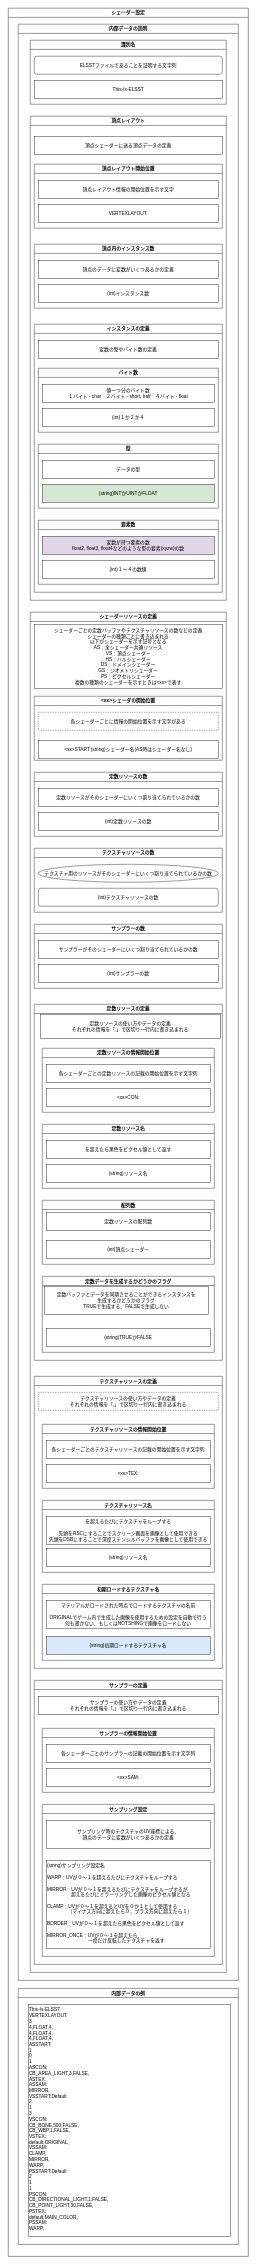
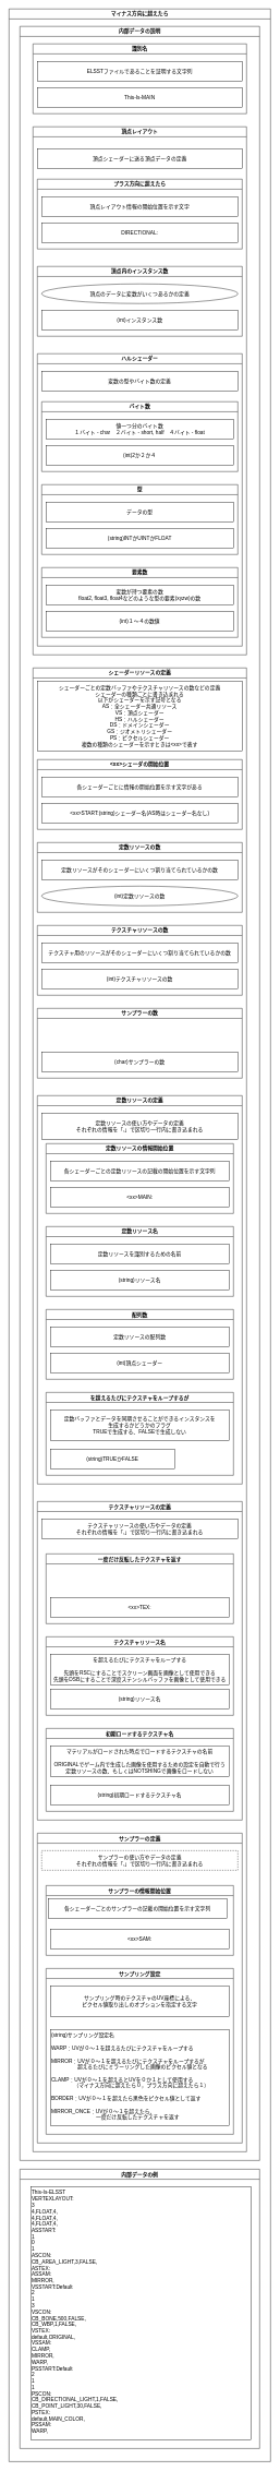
  <mxCell id="0" />
  <mxCell id="1" parent="0" />
- <mxCell id="2" value="シェーダー設定" style="swimlane;whiteSpace=wrap;html=1;swimlaneFillColor=default;" parent="1" vertex="1"><mxGeometry x="20" y="20" width="600" height="5620" as="geometry" /></mxCell>
+ <mxCell id="2" value="マイナス方向に超えたら" style="swimlane;whiteSpace=wrap;html=1;swimlaneFillColor=default;" parent="1" vertex="1"><mxGeometry x="20" y="20" width="600" height="5620" as="geometry" /></mxCell>
  <mxCell id="3" value="内部データの説明" style="swimlane;whiteSpace=wrap;html=1;swimlaneFillColor=default;" vertex="1" parent="2"><mxGeometry x="25" y="40" width="550" height="4890" as="geometry" /></mxCell>
  <mxCell id="4" value="識別名" style="swimlane;whiteSpace=wrap;html=1;swimlaneFillColor=default;" parent="3" vertex="1"><mxGeometry x="30" y="40" width="490" height="160" as="geometry" /></mxCell>
- <mxCell id="5" value="ELSSTファイルであることを証明する文字列" style="whiteSpace=wrap;html=1;rounded=1;" parent="4" vertex="1"><mxGeometry x="10" y="40" width="470" height="45" as="geometry" /></mxCell>
- <mxCell id="6" value="This-Is-ELSST" style="rounded=0;whiteSpace=wrap;html=1;" parent="4" vertex="1"><mxGeometry x="10" y="100" width="470" height="45" as="geometry" /></mxCell>
+ <mxCell id="5" value="ELSSTファイルであることを証明する文字列" style="rounded=0;whiteSpace=wrap;html=1;" parent="4" vertex="1"><mxGeometry x="10" y="40" width="470" height="45" as="geometry" /></mxCell>
+ <mxCell id="6" value="This-Is-MAIN" style="rounded=0;whiteSpace=wrap;html=1;" parent="4" vertex="1"><mxGeometry x="10" y="100" width="470" height="45" as="geometry" /></mxCell>
  <mxCell id="7" value="頂点レイアウト" style="swimlane;whiteSpace=wrap;html=1;swimlaneFillColor=default;" parent="3" vertex="1"><mxGeometry x="30" y="230" width="490" height="1210" as="geometry" /></mxCell>
- <mxCell id="8" value="頂点レイアウト開始位置" style="swimlane;whiteSpace=wrap;html=1;swimlaneFillColor=default;" vertex="1" parent="7"><mxGeometry x="10" y="120" width="470" height="160" as="geometry" /></mxCell>
+ <mxCell id="8" value="プラス方向に超えたら" style="swimlane;whiteSpace=wrap;html=1;swimlaneFillColor=default;" vertex="1" parent="7"><mxGeometry x="10" y="120" width="470" height="160" as="geometry" /></mxCell>
  <mxCell id="9" value="頂点レイアウト情報の開始位置を示す文字" style="rounded=0;whiteSpace=wrap;html=1;" vertex="1" parent="8"><mxGeometry x="10" y="40" width="450" height="45" as="geometry" /></mxCell>
- <mxCell id="10" value="VERTEXLAYOUT:" style="rounded=0;whiteSpace=wrap;html=1;" vertex="1" parent="8"><mxGeometry x="10" y="100" width="450" height="45" as="geometry" /></mxCell>
+ <mxCell id="10" value="DIRECTIONAL:" style="rounded=0;whiteSpace=wrap;html=1;" vertex="1" parent="8"><mxGeometry x="10" y="100" width="450" height="45" as="geometry" /></mxCell>
  <mxCell id="11" value="頂点内のインスタンス数" style="swimlane;whiteSpace=wrap;html=1;swimlaneFillColor=default;" vertex="1" parent="7"><mxGeometry x="10" y="320" width="470" height="160" as="geometry" /></mxCell>
- <mxCell id="12" value="頂点のデータに変数がいくつあるかの定義" style="rounded=0;whiteSpace=wrap;html=1;" vertex="1" parent="11"><mxGeometry x="10" y="40" width="450" height="45" as="geometry" /></mxCell>
+ <mxCell id="12" value="頂点のデータに変数がいくつあるかの定義" style="ellipse;whiteSpace=wrap;html=1;" vertex="1" parent="11"><mxGeometry x="10" y="40" width="450" height="45" as="geometry" /></mxCell>
  <mxCell id="13" value="(int)インスタンス数" style="rounded=0;whiteSpace=wrap;html=1;" vertex="1" parent="11"><mxGeometry x="10" y="100" width="450" height="45" as="geometry" /></mxCell>
- <mxCell id="14" value="インスタンスの定義" style="swimlane;whiteSpace=wrap;html=1;swimlaneFillColor=default;" vertex="1" parent="7"><mxGeometry x="10" y="520" width="470" height="670" as="geometry" /></mxCell>
+ <mxCell id="14" value="ハルシェーダー" style="swimlane;whiteSpace=wrap;html=1;swimlaneFillColor=default;" vertex="1" parent="7"><mxGeometry x="10" y="520" width="470" height="670" as="geometry" /></mxCell>
  <mxCell id="15" value="変数の型やバイト数の定義" style="rounded=0;whiteSpace=wrap;html=1;" vertex="1" parent="14"><mxGeometry x="10" y="40" width="450" height="45" as="geometry" /></mxCell>
  <mxCell id="16" value="バイト数" style="swimlane;whiteSpace=wrap;html=1;swimlaneFillColor=default;" vertex="1" parent="14"><mxGeometry x="10" y="110" width="450" height="160" as="geometry" /></mxCell>
  <mxCell id="17" value="値一つ分のバイト数&lt;br&gt;１バイト - char　２バイト - short, half　４バイト - float" style="rounded=0;whiteSpace=wrap;html=1;" vertex="1" parent="16"><mxGeometry x="10" y="40" width="430" height="45" as="geometry" /></mxCell>
- <mxCell id="18" value="(int)１か２か４" style="rounded=0;whiteSpace=wrap;html=1;" vertex="1" parent="16"><mxGeometry x="10" y="100" width="430" height="45" as="geometry" /></mxCell>
+ <mxCell id="18" value="(int)2か２か４" style="rounded=0;whiteSpace=wrap;html=1;" vertex="1" parent="16"><mxGeometry x="10" y="100" width="430" height="45" as="geometry" /></mxCell>
  <mxCell id="19" value="型" style="swimlane;whiteSpace=wrap;html=1;swimlaneFillColor=default;" vertex="1" parent="14"><mxGeometry x="10" y="300" width="450" height="160" as="geometry" /></mxCell>
  <mxCell id="20" value="データの型" style="rounded=0;whiteSpace=wrap;html=1;" vertex="1" parent="19"><mxGeometry x="10" y="40" width="430" height="45" as="geometry" /></mxCell>
- <mxCell id="21" value="(string)INTかUINTかFLOAT" style="rounded=0;whiteSpace=wrap;html=1;fillColor=#d5e8d4;" vertex="1" parent="19"><mxGeometry x="10" y="100" width="430" height="45" as="geometry" /></mxCell>
+ <mxCell id="21" value="(string)INTかUINTかFLOAT" style="rounded=0;whiteSpace=wrap;html=1;" vertex="1" parent="19"><mxGeometry x="10" y="100" width="430" height="45" as="geometry" /></mxCell>
  <mxCell id="22" value="要素数" style="swimlane;whiteSpace=wrap;html=1;swimlaneFillColor=default;" vertex="1" parent="14"><mxGeometry x="10" y="490" width="450" height="160" as="geometry" /></mxCell>
- <mxCell id="23" value="変数が持つ要素の数&lt;br&gt;float2, float3, float4などのような型の要素(xyzw)の数" style="rounded=0;whiteSpace=wrap;html=1;fillColor=#e1d5e7;" vertex="1" parent="22"><mxGeometry x="10" y="40" width="430" height="45" as="geometry" /></mxCell>
+ <mxCell id="23" value="変数が持つ要素の数&lt;br&gt;float2, float3, float4などのような型の要素(xyzw)の数" style="rounded=0;whiteSpace=wrap;html=1;" vertex="1" parent="22"><mxGeometry x="10" y="40" width="430" height="45" as="geometry" /></mxCell>
  <mxCell id="24" value="(int)１～４の数値" style="rounded=0;whiteSpace=wrap;html=1;" vertex="1" parent="22"><mxGeometry x="10" y="100" width="430" height="45" as="geometry" /></mxCell>
  <mxCell id="25" value="頂点シェーダーに送る頂点データの定義" style="rounded=0;whiteSpace=wrap;html=1;" vertex="1" parent="7"><mxGeometry x="10" y="50" width="470" height="45" as="geometry" /></mxCell>
  <mxCell id="26" value="シェーダーリソースの定義" style="swimlane;whiteSpace=wrap;html=1;swimlaneFillColor=default;" vertex="1" parent="3"><mxGeometry x="30" y="1470" width="490" height="3400" as="geometry" /></mxCell>
  <mxCell id="27" value="シェーダーごとの定数バッファやテクスチャリソースの数などの定義&lt;br&gt;シェーダーの種類ごとに書き込まれる&lt;br&gt;以下がシェーダーを示す記号となる&lt;br&gt;AS：全シェーダー共通リソース&lt;br&gt;VS：頂点シェーダー&lt;br&gt;HS：ハルシェーダー&lt;br&gt;DS：ドメインシェーダー&lt;br&gt;GS：ジオメトリシェーダー&lt;br&gt;PS：ピクセルシェーダー&lt;br&gt;複数の種類のシェーダーを示すときは&amp;lt;xx&amp;gt;で表す" style="rounded=0;whiteSpace=wrap;html=1;" vertex="1" parent="26"><mxGeometry x="10" y="30" width="470" height="160" as="geometry" /></mxCell>
  <mxCell id="28" value="&amp;lt;xx&amp;gt;シェーダの開始位置" style="swimlane;whiteSpace=wrap;html=1;swimlaneFillColor=default;" vertex="1" parent="26"><mxGeometry x="10" y="210" width="470" height="160" as="geometry" /></mxCell>
- <mxCell id="29" value="各シェーダーごとに情報の開始位置を示す文字がある" style="rounded=0;whiteSpace=wrap;html=1;dashed=1;" vertex="1" parent="28"><mxGeometry x="10" y="40" width="450" height="45" as="geometry" /></mxCell>
- <mxCell id="30" value="&amp;lt;xx&amp;gt;START:(string)シェーダー名(AS時はシェーダー名なし)" style="rounded=0;whiteSpace=wrap;html=1;" vertex="1" parent="28"><mxGeometry x="10" y="110" width="450" height="45" as="geometry" /></mxCell>
+ <mxCell id="29" value="各シェーダーごとに情報の開始位置を示す文字がある" style="rounded=0;whiteSpace=wrap;html=1;" vertex="1" parent="28"><mxGeometry x="10" y="40" width="450" height="45" as="geometry" /></mxCell>
+ <mxCell id="30" value="&amp;lt;xx&amp;gt;START:(string)シェーダー名(AS時はシェーダー名なし)" style="rounded=0;whiteSpace=wrap;html=1;" vertex="1" parent="28"><mxGeometry x="10" y="100" width="450" height="45" as="geometry" /></mxCell>
  <mxCell id="31" value="定数リソースの数" style="swimlane;whiteSpace=wrap;html=1;swimlaneFillColor=default;" vertex="1" parent="26"><mxGeometry x="10" y="400" width="470" height="160" as="geometry" /></mxCell>
  <mxCell id="32" value="定数リソースがそのシェーダーにいくつ割り当てられているかの数" style="rounded=0;whiteSpace=wrap;html=1;" vertex="1" parent="31"><mxGeometry x="10" y="40" width="450" height="45" as="geometry" /></mxCell>
- <mxCell id="33" value="(int)定数リソースの数" style="rounded=0;whiteSpace=wrap;html=1;" vertex="1" parent="31"><mxGeometry x="10" y="100" width="450" height="45" as="geometry" /></mxCell>
+ <mxCell id="33" value="(int)定数リソースの数" style="ellipse;whiteSpace=wrap;html=1;" vertex="1" parent="31"><mxGeometry x="10" y="100" width="450" height="45" as="geometry" /></mxCell>
  <mxCell id="34" value="テクスチャリソースの数" style="swimlane;whiteSpace=wrap;html=1;swimlaneFillColor=default;" vertex="1" parent="26"><mxGeometry x="10" y="590" width="470" height="160" as="geometry" /></mxCell>
- <mxCell id="35" value="テクスチャ用のリソースがそのシェーダーにいくつ割り当てられているかの数" style="ellipse;whiteSpace=wrap;html=1;" vertex="1" parent="34"><mxGeometry x="10" y="40" width="450" height="45" as="geometry" /></mxCell>
- <mxCell id="36" value="(int)テクスチャリソースの数" style="whiteSpace=wrap;html=1;rounded=1;" vertex="1" parent="34"><mxGeometry x="10" y="100" width="450" height="45" as="geometry" /></mxCell>
+ <mxCell id="35" value="テクスチャ用のリソースがそのシェーダーにいくつ割り当てられているかの数" style="rounded=0;whiteSpace=wrap;html=1;" vertex="1" parent="34"><mxGeometry x="10" y="40" width="450" height="45" as="geometry" /></mxCell>
+ <mxCell id="36" value="(int)テクスチャリソースの数" style="rounded=0;whiteSpace=wrap;html=1;" vertex="1" parent="34"><mxGeometry x="10" y="100" width="450" height="45" as="geometry" /></mxCell>
  <mxCell id="37" value="サンプラーの数" style="swimlane;whiteSpace=wrap;html=1;swimlaneFillColor=default;" vertex="1" parent="26"><mxGeometry x="10" y="780" width="470" height="160" as="geometry" /></mxCell>
- <mxCell id="38" value="サンプラーがそのシェーダーにいくつ割り当てられているかの数" style="rounded=0;whiteSpace=wrap;html=1;" vertex="1" parent="37"><mxGeometry x="10" y="40" width="450" height="45" as="geometry" /></mxCell>
- <mxCell id="39" value="(int)サンプラーの数" style="rounded=0;whiteSpace=wrap;html=1;" vertex="1" parent="37"><mxGeometry x="10" y="100" width="450" height="45" as="geometry" /></mxCell>
+ <mxCell id="39" value="(char)サンプラーの数" style="rounded=0;whiteSpace=wrap;html=1;" vertex="1" parent="37"><mxGeometry x="10" y="100" width="450" height="45" as="geometry" /></mxCell>
  <mxCell id="40" value="定数リソースの定義" style="swimlane;whiteSpace=wrap;html=1;swimlaneFillColor=default;" vertex="1" parent="26"><mxGeometry x="10" y="980" width="470" height="890" as="geometry" /></mxCell>
- <mxCell id="41" value="定数リソースの使い方やデータの定義&lt;br&gt;それぞれの情報を「,」で区切り一行内に書き込まれる" style="rounded=0;whiteSpace=wrap;html=1;" vertex="1" parent="40"><mxGeometry x="15" y="25" width="450" height="60" as="geometry" /></mxCell>
+ <mxCell id="41" value="定数リソースの使い方やデータの定義&lt;br&gt;それぞれの情報を「,」で区切り一行内に書き込まれる" style="rounded=0;whiteSpace=wrap;html=1;" vertex="1" parent="40"><mxGeometry x="10" y="40" width="450" height="60" as="geometry" /></mxCell>
  <mxCell id="42" value="定数リソース名" style="swimlane;whiteSpace=wrap;html=1;swimlaneFillColor=default;" vertex="1" parent="40"><mxGeometry x="20" y="300" width="430" height="160" as="geometry" /></mxCell>
- <mxCell id="43" value="を超えたら黒色をピクセル値として返す" style="rounded=0;whiteSpace=wrap;html=1;" vertex="1" parent="42"><mxGeometry x="10" y="40" width="410" height="45" as="geometry" /></mxCell>
+ <mxCell id="43" value="定数リソースを識別するための名前" style="rounded=0;whiteSpace=wrap;html=1;" vertex="1" parent="42"><mxGeometry x="10" y="40" width="410" height="45" as="geometry" /></mxCell>
  <mxCell id="44" value="(string)リソース名" style="rounded=0;whiteSpace=wrap;html=1;" vertex="1" parent="42"><mxGeometry x="10" y="100" width="410" height="45" as="geometry" /></mxCell>
  <mxCell id="45" value="配列数" style="swimlane;whiteSpace=wrap;html=1;swimlaneFillColor=default;" vertex="1" parent="40"><mxGeometry x="20" y="490" width="430" height="160" as="geometry" /></mxCell>
- <mxCell id="46" value="定数リソースの配列数" style="rounded=0;whiteSpace=wrap;html=1;" vertex="1" parent="45"><mxGeometry x="10" y="30" width="410" height="45" as="geometry" /></mxCell>
+ <mxCell id="46" value="定数リソースの配列数" style="rounded=0;whiteSpace=wrap;html=1;" vertex="1" parent="45"><mxGeometry x="10" y="40" width="410" height="45" as="geometry" /></mxCell>
  <mxCell id="47" value="(int)頂点シェーダー" style="rounded=0;whiteSpace=wrap;html=1;" vertex="1" parent="45"><mxGeometry x="10" y="100" width="410" height="45" as="geometry" /></mxCell>
- <mxCell id="48" value="定数データを生成するかどうかのフラグ" style="swimlane;whiteSpace=wrap;html=1;swimlaneFillColor=default;" vertex="1" parent="40"><mxGeometry x="20" y="680" width="430" height="190" as="geometry" /></mxCell>
- <mxCell id="49" value="定数バッファとデータを同期させることができるインスタンスを&lt;br&gt;生成するかどうかのフラグ&lt;br&gt;TRUEで生成する、FALSEで生成しない" style="rounded=0;whiteSpace=wrap;html=1;" vertex="1" parent="48"><mxGeometry x="5" y="25" width="410" height="70" as="geometry" /></mxCell>
- <mxCell id="50" value="(string)TRUEかFALSE" style="rounded=0;whiteSpace=wrap;html=1;" vertex="1" parent="48"><mxGeometry x="10" y="130" width="410" height="45" as="geometry" /></mxCell>
+ <mxCell id="48" value="を超えるたびにテクスチャをループするが" style="swimlane;whiteSpace=wrap;html=1;swimlaneFillColor=default;" vertex="1" parent="40"><mxGeometry x="20" y="680" width="430" height="190" as="geometry" /></mxCell>
+ <mxCell id="49" value="定数バッファとデータを同期させることができるインスタンスを&lt;br&gt;生成するかどうかのフラグ&lt;br&gt;TRUEで生成する、FALSEで生成しない" style="rounded=0;whiteSpace=wrap;html=1;" vertex="1" parent="48"><mxGeometry x="10" y="40" width="410" height="70" as="geometry" /></mxCell>
+ <mxCell id="50" value="(string)TRUEかFALSE" style="rounded=0;whiteSpace=wrap;html=1;" vertex="1" parent="48"><mxGeometry x="10" y="130" width="285" height="45" as="geometry" /></mxCell>
  <mxCell id="51" value="定数リソースの情報開始位置" style="swimlane;whiteSpace=wrap;html=1;swimlaneFillColor=default;" vertex="1" parent="40"><mxGeometry x="20" y="110" width="430" height="160" as="geometry" /></mxCell>
  <mxCell id="52" value="各シェーダーごとの定数リソースの記載の開始位置を示す文字列" style="rounded=0;whiteSpace=wrap;html=1;" vertex="1" parent="51"><mxGeometry x="10" y="40" width="410" height="45" as="geometry" /></mxCell>
- <mxCell id="53" value="&amp;lt;xx&amp;gt;CON:" style="rounded=0;whiteSpace=wrap;html=1;" vertex="1" parent="51"><mxGeometry x="10" y="100" width="410" height="45" as="geometry" /></mxCell>
+ <mxCell id="53" value="&amp;lt;xx&amp;gt;MAIN:" style="rounded=0;whiteSpace=wrap;html=1;" vertex="1" parent="51"><mxGeometry x="10" y="100" width="410" height="45" as="geometry" /></mxCell>
  <mxCell id="54" value="テクスチャリソースの定義" style="swimlane;whiteSpace=wrap;html=1;swimlaneFillColor=default;" vertex="1" parent="26"><mxGeometry x="10" y="1910" width="470" height="730" as="geometry" /></mxCell>
- <mxCell id="55" value="テクスチャリソースの使い方やデータの定義&lt;br&gt;それぞれの情報を「,」で区切り一行内に書き込まれる" style="rounded=0;whiteSpace=wrap;html=1;dashed=1;" vertex="1" parent="54"><mxGeometry x="10" y="40" width="450" height="45" as="geometry" /></mxCell>
+ <mxCell id="55" value="テクスチャリソースの使い方やデータの定義&lt;br&gt;それぞれの情報を「,」で区切り一行内に書き込まれる" style="rounded=0;whiteSpace=wrap;html=1;" vertex="1" parent="54"><mxGeometry x="10" y="40" width="450" height="45" as="geometry" /></mxCell>
  <mxCell id="56" value="テクスチャリソース名" style="swimlane;whiteSpace=wrap;html=1;swimlaneFillColor=default;" vertex="1" parent="54"><mxGeometry x="20" y="310" width="430" height="180" as="geometry" /></mxCell>
  <mxCell id="57" value="を超えるたびにテクスチャをループする&lt;br&gt;&lt;br&gt;先頭をRSCにすることでスクリーン画面を画像として使用できる&lt;br&gt;先頭をDSBにすることで深度ステンシルバッファを画像として使用できる" style="rounded=0;whiteSpace=wrap;html=1;" vertex="1" parent="56"><mxGeometry x="10" y="40" width="410" height="70" as="geometry" /></mxCell>
  <mxCell id="58" value="(string)リソース名" style="rounded=0;whiteSpace=wrap;html=1;" vertex="1" parent="56"><mxGeometry x="10" y="120" width="410" height="45" as="geometry" /></mxCell>
  <mxCell id="59" value="初期ロードするテクスチャ名" style="swimlane;whiteSpace=wrap;html=1;swimlaneFillColor=default;" vertex="1" parent="54"><mxGeometry x="20" y="520" width="430" height="190" as="geometry" /></mxCell>
- <mxCell id="60" value="マテリアルがロードされた時点でロードするテクスチャの名前&lt;br&gt;&lt;br&gt;ORIGINALでゲーム内で生成した画像を使用するための設定を自動で行う&lt;br&gt;何も書かない、もしくはNOTSHINGで画像をロードしない" style="rounded=0;whiteSpace=wrap;html=1;" vertex="1" parent="59"><mxGeometry x="10" y="40" width="410" height="70" as="geometry" /></mxCell>
- <mxCell id="61" value="(string)初期ロードするテクスチャ名" style="rounded=0;whiteSpace=wrap;html=1;fillColor=#dae8fc;" vertex="1" parent="59"><mxGeometry x="10" y="130" width="410" height="45" as="geometry" /></mxCell>
- <mxCell id="62" value="テクスチャリソースの情報開始位置" style="swimlane;whiteSpace=wrap;html=1;swimlaneFillColor=default;" vertex="1" parent="54"><mxGeometry x="20" y="120" width="430" height="160" as="geometry" /></mxCell>
- <mxCell id="63" value="各シェーダーごとのテクスチャリソースの記載の開始位置を示す文字列" style="rounded=0;whiteSpace=wrap;html=1;" vertex="1" parent="62"><mxGeometry x="10" y="40" width="410" height="45" as="geometry" /></mxCell>
+ <mxCell id="60" value="マテリアルがロードされた時点でロードするテクスチャの名前&lt;br&gt;&lt;br&gt;ORIGINALでゲーム内で生成した画像を使用するための設定を自動で行う&lt;br&gt;定数リソースの数、もしくはNOTSHINGで画像をロードしない" style="rounded=0;whiteSpace=wrap;html=1;" vertex="1" parent="59"><mxGeometry x="10" y="40" width="410" height="70" as="geometry" /></mxCell>
+ <mxCell id="61" value="(string)初期ロードするテクスチャ名" style="rounded=0;whiteSpace=wrap;html=1;" vertex="1" parent="59"><mxGeometry x="10" y="130" width="410" height="45" as="geometry" /></mxCell>
+ <mxCell id="62" value="一度だけ反転したテクスチャを返す" style="swimlane;whiteSpace=wrap;html=1;swimlaneFillColor=default;" vertex="1" parent="54"><mxGeometry x="20" y="120" width="430" height="160" as="geometry" /></mxCell>
  <mxCell id="64" value="&amp;lt;xx&amp;gt;TEX:" style="rounded=0;whiteSpace=wrap;html=1;" vertex="1" parent="62"><mxGeometry x="10" y="100" width="410" height="45" as="geometry" /></mxCell>
  <mxCell id="65" value="サンプラーの定義" style="swimlane;whiteSpace=wrap;html=1;swimlaneFillColor=default;" vertex="1" parent="26"><mxGeometry x="10" y="2670" width="470" height="710" as="geometry" /></mxCell>
- <mxCell id="66" value="サンプラーの使い方やデータの定義&lt;br&gt;それぞれの情報を「,」で区切り一行内に書き込まれる" style="rounded=0;whiteSpace=wrap;html=1;" vertex="1" parent="65"><mxGeometry x="10" y="40" width="450" height="45" as="geometry" /></mxCell>
+ <mxCell id="66" value="サンプラーの使い方やデータの定義&lt;br&gt;それぞれの情報を「,」で区切り一行内に書き込まれる" style="rounded=0;whiteSpace=wrap;html=1;dashed=1;" vertex="1" parent="65"><mxGeometry x="10" y="40" width="450" height="45" as="geometry" /></mxCell>
  <mxCell id="67" value="サンプリング設定" style="swimlane;whiteSpace=wrap;html=1;swimlaneFillColor=default;" vertex="1" parent="65"><mxGeometry x="20" y="310" width="430" height="380" as="geometry" /></mxCell>
- <mxCell id="68" value="サンプリング時のテクスチャのUV座標による、&lt;br&gt;頂点のデータに変数がいくつあるかの定義" style="rounded=0;whiteSpace=wrap;html=1;" vertex="1" parent="67"><mxGeometry x="10" y="40" width="410" height="70" as="geometry" /></mxCell>
+ <mxCell id="68" value="サンプリング時のテクスチャのUV座標による、&lt;br&gt;ピクセル値取り出しのオプションを指定する文字" style="rounded=0;whiteSpace=wrap;html=1;" vertex="1" parent="67"><mxGeometry x="10" y="40" width="410" height="70" as="geometry" /></mxCell>
  <mxCell id="69" value="(string)サンプリング設定名&lt;br&gt;&lt;br&gt;WARP：UVが０～１を超えるたびにテクスチャをループする&lt;br&gt;&lt;br&gt;MIRROR：UVが０～１を超えるたびにテクスチャをループするが&lt;br&gt;　　　　　超えるたびにミラーリングした画像のピクセル値となる&lt;br&gt;&lt;br&gt;CLAMP：UVが０～１を超えるとUVを０か１として使用する&lt;br&gt;　　　　 （マイナス方向に超えたら０，プラス方向に超えたら１）&lt;br&gt;&lt;br&gt;BORDER：UVが０～１を超えたら黒色をピクセル値として返す&lt;br&gt;&lt;br&gt;MIRROR_ONCE：UVが０～１を超えたら、&lt;br&gt;　　　　　　　　&amp;nbsp; 一度だけ反転したテクスチャを返す" style="rounded=0;whiteSpace=wrap;html=1;verticalAlign=top;align=left;" vertex="1" parent="67"><mxGeometry x="10" y="140" width="410" height="220" as="geometry" /></mxCell>
  <mxCell id="70" value="サンプラーの情報開始位置" style="swimlane;whiteSpace=wrap;html=1;swimlaneFillColor=default;" vertex="1" parent="65"><mxGeometry x="20" y="120" width="430" height="160" as="geometry" /></mxCell>
- <mxCell id="71" value="各シェーダーごとのサンプラーの記載の開始位置を示す文字列" style="rounded=0;whiteSpace=wrap;html=1;" vertex="1" parent="70"><mxGeometry x="10" y="40" width="410" height="45" as="geometry" /></mxCell>
+ <mxCell id="71" value="各シェーダーごとのサンプラーの記載の開始位置を示す文字列" style="rounded=0;whiteSpace=wrap;html=1;" vertex="1" parent="70"><mxGeometry x="5" y="30" width="410" height="45" as="geometry" /></mxCell>
  <mxCell id="72" value="&amp;lt;xx&amp;gt;SAM:" style="rounded=0;whiteSpace=wrap;html=1;" vertex="1" parent="70"><mxGeometry x="10" y="100" width="410" height="45" as="geometry" /></mxCell>
  <mxCell id="73" value="内部データの例" style="swimlane;whiteSpace=wrap;html=1;swimlaneFillColor=default;" vertex="1" parent="2"><mxGeometry x="25" y="4950" width="550" height="640" as="geometry" /></mxCell>
  <mxCell id="74" value="&lt;div&gt;This-Is-ELSST&lt;/div&gt;&lt;div&gt;VERTEXLAYOUT:&lt;/div&gt;&lt;div&gt;3&lt;/div&gt;&lt;div&gt;4,FLOAT,4,&lt;/div&gt;&lt;div&gt;4,FLOAT,4,&lt;/div&gt;&lt;div&gt;4,FLOAT,4,&lt;/div&gt;&lt;div&gt;ASSTART:&lt;/div&gt;&lt;div&gt;1&lt;/div&gt;&lt;div&gt;0&lt;/div&gt;&lt;div&gt;1&lt;/div&gt;&lt;div&gt;ASCON:&lt;/div&gt;&lt;div&gt;CB_AREA_LIGHT,3,FALSE,&lt;/div&gt;&lt;div&gt;ASTEX:&lt;/div&gt;&lt;div&gt;ASSAM:&lt;/div&gt;&lt;div&gt;MIRROR,&lt;/div&gt;&lt;div&gt;VSSTART:Default&lt;/div&gt;&lt;div&gt;2&lt;/div&gt;&lt;div&gt;1&lt;/div&gt;&lt;div&gt;3&lt;/div&gt;&lt;div&gt;VSCON:&lt;/div&gt;&lt;div&gt;CB_BONE,500,FALSE,&lt;/div&gt;&lt;div&gt;CB_WBP,1,FALSE,&lt;/div&gt;&lt;div&gt;VSTEX:&lt;/div&gt;&lt;div&gt;default,ORIGINAL,&lt;/div&gt;&lt;div&gt;VSSAM:&lt;/div&gt;&lt;div&gt;CLAMP,&lt;/div&gt;&lt;div&gt;MIRROR,&lt;/div&gt;&lt;div&gt;WARP,&lt;/div&gt;&lt;div&gt;PSSTART:Default&lt;/div&gt;&lt;div&gt;2&lt;/div&gt;&lt;div&gt;1&lt;/div&gt;&lt;div&gt;1&lt;/div&gt;&lt;div&gt;PSCON:&lt;/div&gt;&lt;div&gt;CB_DIRECTIONAL_LIGHT,1,FALSE,&lt;/div&gt;&lt;div&gt;CB_POINT_LIGHT,30,FALSE,&lt;/div&gt;&lt;div&gt;PSTEX:&lt;/div&gt;&lt;div&gt;default,MAIN_COLOR,&lt;/div&gt;&lt;div&gt;PSSAM:&lt;/div&gt;&lt;div&gt;WARP,&lt;/div&gt;&lt;div&gt;&lt;br&gt;&lt;/div&gt;" style="rounded=0;whiteSpace=wrap;html=1;verticalAlign=top;align=left;" vertex="1" parent="73"><mxGeometry x="25" y="40" width="505" height="580" as="geometry" /></mxCell>
